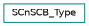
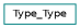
  digraph {
    rankdir=LR
-   n1 [color=teal fillcolor=white fontname=Helvetica fontsize=10 height=0.2 label=SCnSCB_Type shape=box style=filled width=0.4]
+   n1 [color=teal fillcolor=white fontname=Helvetica fontsize=10 height=0.2 label=Type_Type shape=box style=filled width=0.4]
  }
